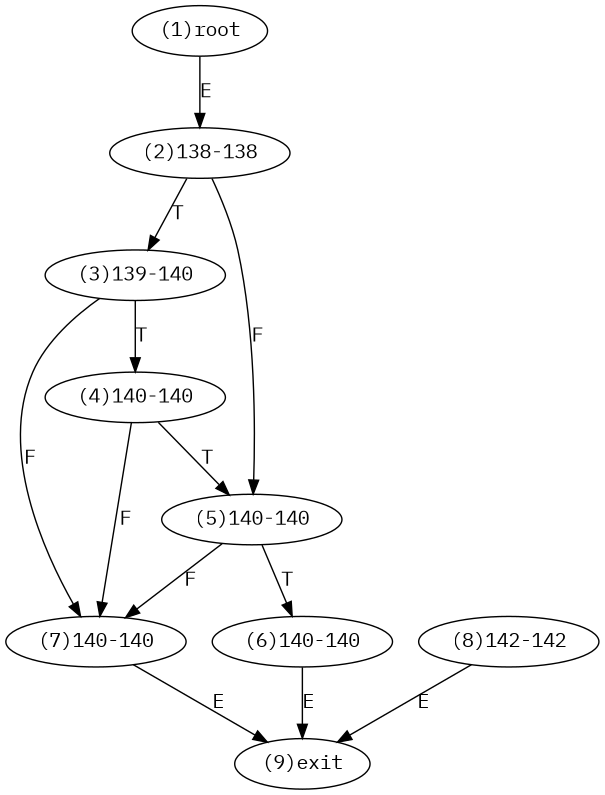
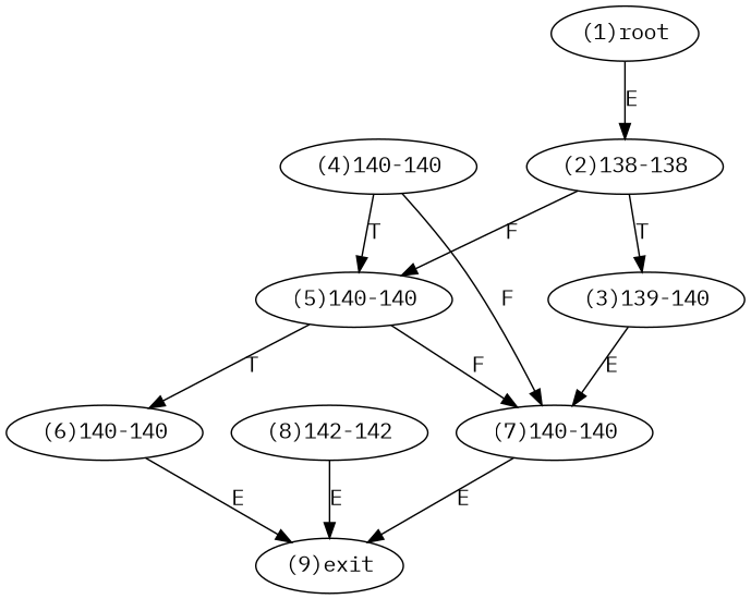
  digraph {
    fontname="IBM Plex Mono"
    node [fontname="IBM Plex Mono"]
    edge [fontname="IBM Plex Mono"]
    n1 [label="(1)root"]
    n2 [label="(2)138-138"]
    n3 [label="(3)139-140"]
    n4 [label="(5)140-140"]
    n5 [label="(4)140-140"]
    n6 [label="(7)140-140"]
    n7 [label="(8)142-142"]
    n8 [label="(9)exit"]
    n9 [label="(6)140-140"]
    n1 -> n2 [label=E]
    n2 -> n3 [label=T]
    n2 -> n4 [label=F]
-   n3 -> n5 [label=T]
-   n3 -> n6 [label=F]
+   n3 -> n6 [label=E]
    n4 -> n6 [label=F]
    n4 -> n9 [label=T]
    n5 -> n4 [label=T]
    n5 -> n6 [label=F]
    n6 -> n8 [label=E]
    n7 -> n8 [label=E]
    n9 -> n8 [label=E]
  }
